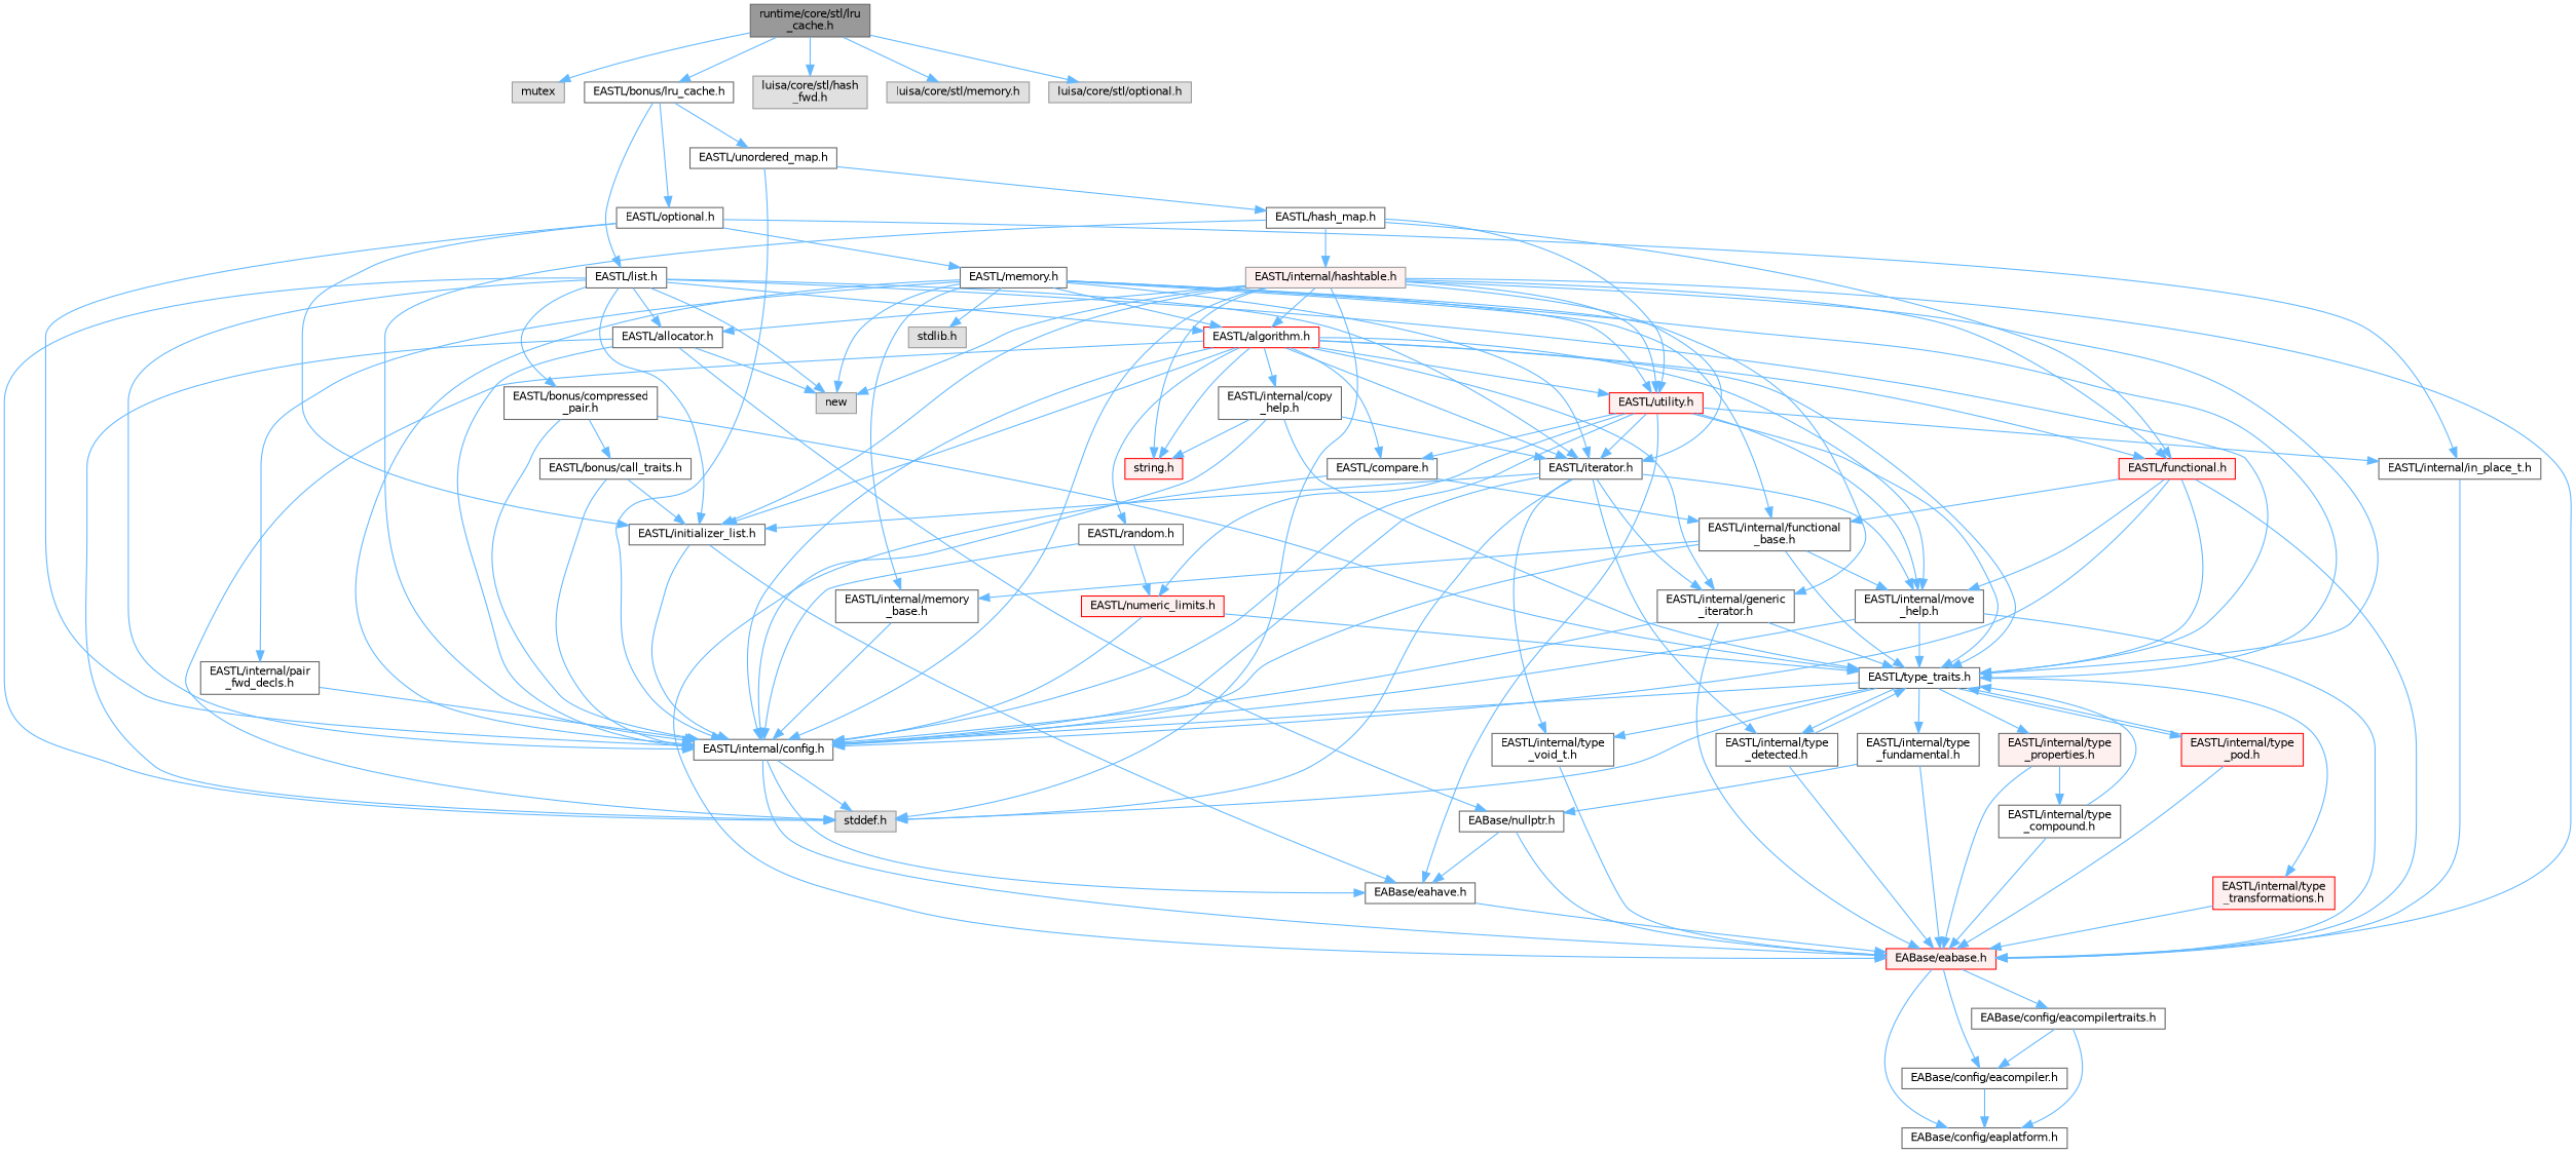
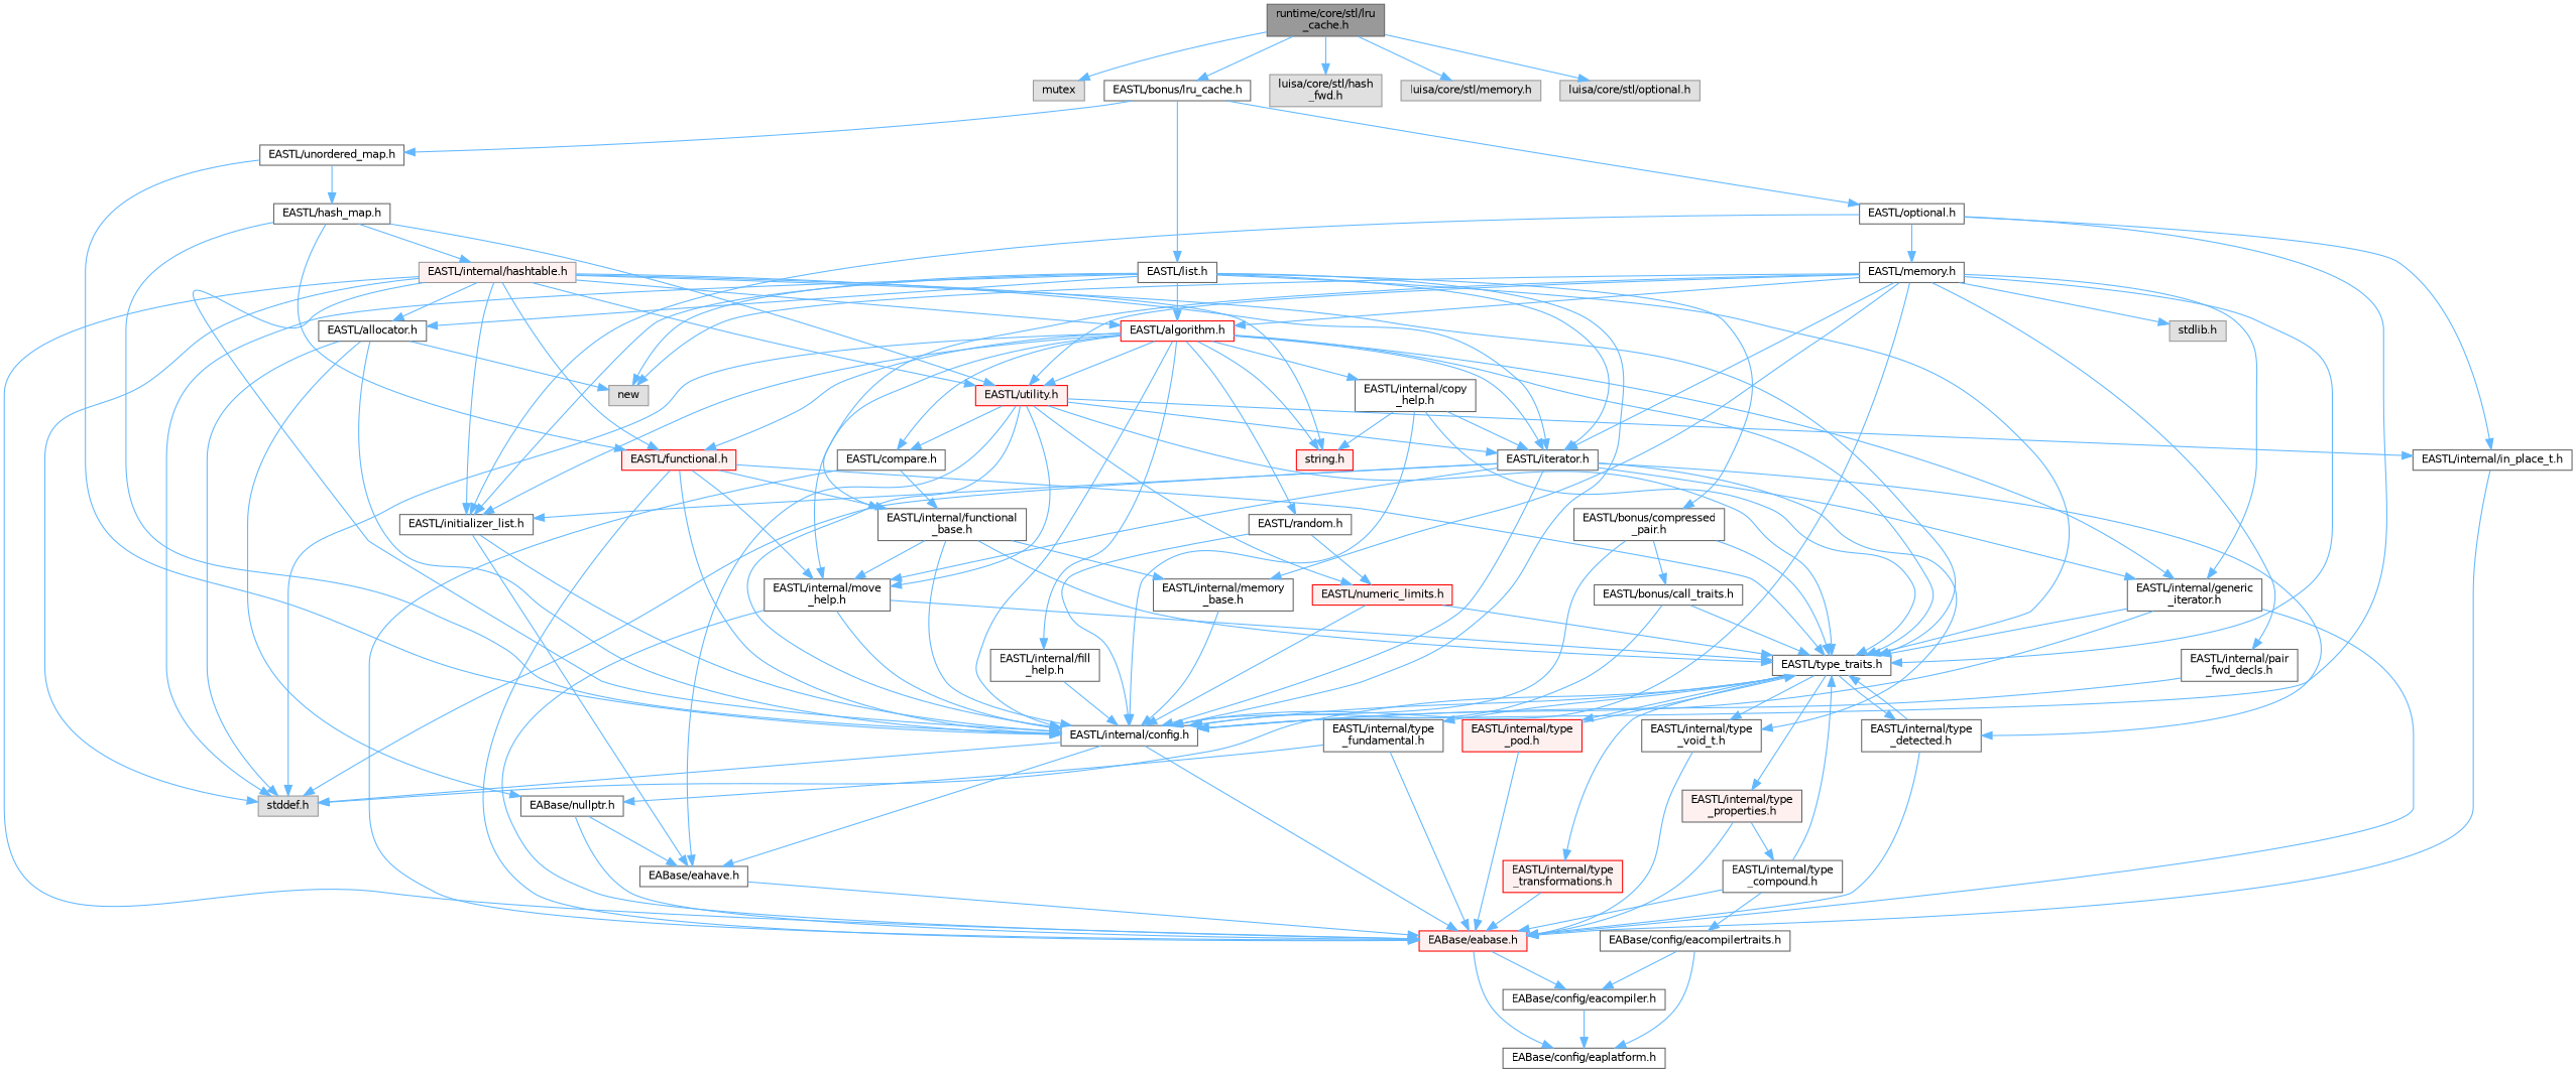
  digraph {
    node [color=grey40 fillcolor=white fontname=Helvetica fontsize=10 shape=box style=filled]
    edge [color=steelblue1 fontname=Helvetica fontsize=10 labelfontname=Helvetica labelfontsize=10 style=solid]
    n1 [color=gray40 fillcolor=grey60 fontcolor=black height=0.2 label="runtime/core/stl/lru\l_cache.h" width=0.4]
    n2 [color=grey60 fillcolor="#E0E0E0" height=0.2 label=mutex width=0.4]
    n3 [height=0.2 label="EASTL/bonus/lru_cache.h" width=0.4]
    n4 [color=grey60 fillcolor="#E0E0E0" height=0.2 label="luisa/core/stl/hash\l_fwd.h" width=0.4]
    n5 [color=grey60 fillcolor="#E0E0E0" height=0.2 label="luisa/core/stl/memory.h" width=0.4]
    n6 [color=grey60 fillcolor="#E0E0E0" height=0.2 label="luisa/core/stl/optional.h" width=0.4]
    n7 [height=0.2 label="EASTL/list.h" width=0.4]
    n8 [height=0.2 label="EASTL/unordered_map.h" width=0.4]
    n9 [height=0.2 label="EASTL/optional.h" width=0.4]
    n10 [height=0.2 label="EASTL/internal/config.h" width=0.4]
    n11 [color=grey60 fillcolor="#E0E0E0" height=0.2 label="stddef.h" width=0.4]
    n12 [height=0.2 label="EASTL/allocator.h" width=0.4]
    n13 [color=grey60 fillcolor="#E0E0E0" height=0.2 label=new width=0.4]
    n14 [height=0.2 label="EASTL/type_traits.h" width=0.4]
    n15 [height=0.2 label="EASTL/iterator.h" width=0.4]
    n16 [height=0.2 label="EASTL/initializer_list.h" width=0.4]
    n17 [color=red height=0.2 label="EASTL/algorithm.h" width=0.4]
    n18 [height=0.2 label="EASTL/bonus/compressed\l_pair.h" width=0.4]
    n19 [height=0.2 label="EASTL/hash_map.h" width=0.4]
    n20 [height=0.2 label="EASTL/internal/in_place_t.h" width=0.4]
    n21 [height=0.2 label="EASTL/memory.h" width=0.4]
    n22 [color=red fillcolor="#FFF0F0" height=0.2 label="EABase/eabase.h" width=0.4]
    n23 [height=0.2 label="EABase/eahave.h" width=0.4]
    n24 [height=0.2 label="EABase/nullptr.h" width=0.4]
    n25 [height=0.2 label="EASTL/internal/type\l_fundamental.h" width=0.4]
    n26 [color=red fillcolor="#FFF0F0" height=0.2 label="EASTL/internal/type\l_transformations.h" width=0.4]
    n27 [height=0.2 label="EASTL/internal/type\l_void_t.h" width=0.4]
    n28 [fillcolor="#FFF0F0" height=0.2 label="EASTL/internal/type\l_properties.h" width=0.4]
    n29 [color=red fillcolor="#FFF0F0" height=0.2 label="EASTL/internal/type\l_pod.h" width=0.4]
    n30 [height=0.2 label="EASTL/internal/type\l_detected.h" width=0.4]
    n31 [height=0.2 label="EASTL/internal/move\l_help.h" width=0.4]
    n32 [height=0.2 label="EASTL/internal/generic\l_iterator.h" width=0.4]
    n33 [height=0.2 label="EASTL/internal/copy\l_help.h" width=0.4]
    n34 [color=red fillcolor="#FFF0F0" height=0.2 label="string.h" width=0.4]
+   n35 [height=0.2 label="EASTL/internal/fill\l_help.h" width=0.4]
    n36 [color=red fillcolor="#FFF0F0" height=0.2 label="EASTL/functional.h" width=0.4]
    n37 [color=red fillcolor="#FFF0F0" height=0.2 label="EASTL/utility.h" width=0.4]
    n38 [height=0.2 label="EASTL/compare.h" width=0.4]
    n39 [height=0.2 label="EASTL/random.h" width=0.4]
    n40 [height=0.2 label="EASTL/bonus/call_traits.h" width=0.4]
    n41 [height=0.2 label="EABase/config/eacompiler.h" width=0.4]
    n42 [height=0.2 label="EABase/config/eaplatform.h" width=0.4]
    n43 [height=0.2 label="EABase/config/eacompilertraits.h" width=0.4]
    n44 [height=0.2 label="EASTL/internal/type\l_compound.h" width=0.4]
    n45 [height=0.2 label="EASTL/internal/functional\l_base.h" width=0.4]
    n46 [color=red fillcolor="#FFF0F0" height=0.2 label="EASTL/numeric_limits.h" width=0.4]
    n47 [height=0.2 label="EASTL/internal/memory\l_base.h" width=0.4]
    n48 [color=grey60 fillcolor="#FFF0F0" height=0.2 label="EASTL/internal/hashtable.h" width=0.4]
    n49 [height=0.2 label="EASTL/internal/pair\l_fwd_decls.h" width=0.4]
    n50 [color=grey60 fillcolor="#E0E0E0" height=0.2 label="stdlib.h" width=0.4]
    n1 -> n2
    n1 -> n3
    n1 -> n4
    n1 -> n5
    n1 -> n6
    n3 -> n7
    n3 -> n8
    n3 -> n9
    n7 -> n10
    n7 -> n11
    n7 -> n12
    n7 -> n13
    n7 -> n14
    n7 -> n15
    n7 -> n16
    n7 -> n17
    n7 -> n18
    n8 -> n10
    n8 -> n19
    n9 -> n10
    n9 -> n16
    n9 -> n20
    n9 -> n21
    n10 -> n11
    n10 -> n22
    n10 -> n23
    n12 -> n10
    n12 -> n11
    n12 -> n13
    n12 -> n24
    n14 -> n10
    n14 -> n11
    n14 -> n25
    n14 -> n26
    n14 -> n27
    n14 -> n28
    n14 -> n29
    n14 -> n30
    n15 -> n10
    n15 -> n11
    n15 -> n16
    n15 -> n27
    n15 -> n30
    n15 -> n31
    n15 -> n32
    n16 -> n10
    n16 -> n23
    n17 -> n10
    n17 -> n11
    n17 -> n14
    n17 -> n15
    n17 -> n16
    n17 -> n31
    n17 -> n32
    n17 -> n33
    n17 -> n34
+   n17 -> n35
    n17 -> n36
    n17 -> n37
    n17 -> n38
    n17 -> n39
    n18 -> n10
    n18 -> n14
    n18 -> n40
    n19 -> n10
    n19 -> n36
    n19 -> n37
    n19 -> n48
    n20 -> n22
    n21 -> n10
    n21 -> n13
    n21 -> n14
    n21 -> n15
    n21 -> n17
    n21 -> n32
    n21 -> n37
    n21 -> n45
    n21 -> n47
    n21 -> n49
    n21 -> n50
    n22 -> n41
    n22 -> n42
-   n22 -> n43
+   n44 -> n43
    n23 -> n22
    n24 -> n22
    n24 -> n23
    n25 -> n22
    n25 -> n24
    n26 -> n22
    n27 -> n22
    n28 -> n22
    n28 -> n44
    n29 -> n14
    n29 -> n22
    n30 -> n14
    n30 -> n22
    n31 -> n10
    n31 -> n14
    n31 -> n22
    n32 -> n10
    n32 -> n14
    n32 -> n22
    n33 -> n10
    n33 -> n14
    n33 -> n15
    n33 -> n34
+   n35 -> n10
    n36 -> n10
    n36 -> n14
    n36 -> n22
    n36 -> n31
    n36 -> n45
    n37 -> n10
    n37 -> n14
    n37 -> n15
    n37 -> n20
    n37 -> n23
    n37 -> n31
    n37 -> n38
    n37 -> n46
    n38 -> n22
    n38 -> n45
    n39 -> n10
    n39 -> n46
    n40 -> n10
-   n40 -> n16
+   n40 -> n14
    n41 -> n42
    n43 -> n41
    n43 -> n42
    n44 -> n14
    n44 -> n22
    n45 -> n10
    n45 -> n14
    n45 -> n31
    n45 -> n47
    n46 -> n10
    n46 -> n14
    n47 -> n10
    n48 -> n10
    n48 -> n11
    n48 -> n12
-   n48 -> n13
    n48 -> n14
    n48 -> n15
    n48 -> n16
    n48 -> n17
    n48 -> n22
    n48 -> n34
    n48 -> n36
    n48 -> n37
    n49 -> n10
  }
